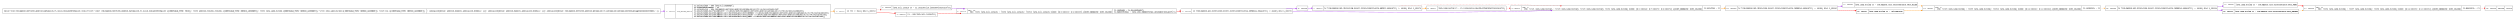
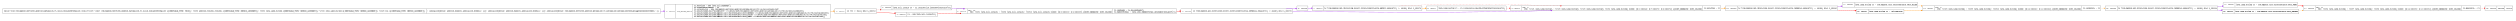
  digraph {
    fontname="Courier Prime"
    rankdir=LR
    node [fontname="Courier Prime" shape=record]
    edge [arrowhead=normal color=red fontname="Courier Prime" style=bold]
-   n1 [label="{0\:\ 0x0000|MTH_ENTER_BLOCK\l|r2.unitStrings = new java.util.HashMap()\lr2.roundingIncrement = r6\lr2.localeUtils = new com.mapbox.services.android.navigation.p017v5.utils.LocaleUtils()\lr2.unitStrings.put(\"kilometers\", r3.getString(com.mapbox.services.android.navigation.C1179R.string.kilometers))\lr2.unitStrings.put(com.mapbox.turf.TurfConstants.UNIT_METERS, r3.getString(com.mapbox.services.android.navigation.C1179R.string.meters))\lr2.unitStrings.put(com.mapbox.turf.TurfConstants.UNIT_MILES, r3.getString(com.mapbox.services.android.navigation.C1179R.string.miles))\lr2.unitStrings.put(com.mapbox.turf.TurfConstants.UNIT_FEET, r3.getString(com.mapbox.services.android.navigation.C1179R.string.feet))\l}"]
+   n1 [label="{0\:\ 0x0000|MTH_ENTER_BLOCK\l|r2.services = new java.util.HashMap()\lr2.roundingIncrement = r6\lr2.localeUtils = new com.mapbox.services.android.navigation.p017v5.utils.LocaleUtils()\lr2.unitStrings.put(\"kilometers\", r3.getString(com.mapbox.services.android.navigation.C1179R.string.kilometers))\lr2.unitStrings.put(com.mapbox.turf.TurfConstants.UNIT_METERS, r3.getString(com.mapbox.services.android.navigation.C1179R.string.meters))\lr2.unitStrings.put(com.mapbox.turf.TurfConstants.UNIT_MILES, r3.getString(com.mapbox.services.android.navigation.C1179R.string.miles))\lr2.unitStrings.put(com.mapbox.turf.TurfConstants.UNIT_FEET, r3.getString(com.mapbox.services.android.navigation.C1179R.string.feet))\l}"]
    n2 [label="{1\:\ 0x0047|if (r4 != null) goto L_0x0050\l}"]
    n3 [label="{2\:\ 0x0049|java.util.Locale r4 = r2.localeUtils.inferDeviceLocale(r3)\l}"]
    n4 [label="{3\:\ 0x0050|r4 = new java.util.Locale(r4)\l}"]
    n5 [label="{4\:\ 0x0056|PHI: r4 \l  PHI: (r4v1 java.util.Locale) = (r4v8 java.util.Locale), (r4v10 java.util.Locale) binds: [B:3:0x0050, B:2:0x0049] A[DONT_GENERATE, DONT_INLINE]\l|r2.language = r4.getLanguage()\lr2.numberFormat = java.text.NumberFormat.getNumberInstance(r4)\l}"]
    n6 [label="{5\:\ 0x0068|if (com.mapbox.api.directions.p008v5.DirectionsCriteria.IMPERIAL.equals(r5) != false) goto L_0x0078\l}"]
    n7 [label="{6\:\ 0x006a}"]
    n8 [label="{9\:\ 0x0078|PHI: r5 \l  PHI: (r5v1 java.lang.String) = (r5v0 java.lang.String), (r5v0 java.lang.String), (r5v2 java.lang.String) binds: [B:5:0x0068, B:7:0x0070, B:8:0x0072] A[DONT_GENERATE, DONT_INLINE]\l|r2.unitType = r5\l}"]
    n9 [label="{7\:\ 0x0070|if (com.mapbox.api.directions.p008v5.DirectionsCriteria.METRIC.equals(r5) != false) goto L_0x0078\l}"]
    n10 [label="{10\:\ 0x0080|if (com.mapbox.api.directions.p008v5.DirectionsCriteria.IMPERIAL.equals(r5) == false) goto L_0x0085\l}"]
    n11 [label="{8\:\ 0x0072|java.lang.String r5 = r2.localeUtils.getUnitTypeForDeviceLocale(r3)\l}"]
    n12 [label="{11\:\ 0x0082|java.lang.String r3 = com.mapbox.turf.TurfConstants.UNIT_MILES\l}"]
    n13 [label="{12\:\ 0x0085|java.lang.String r3 = \"kilometers\"\l}"]
    n14 [label="{13\:\ 0x0087|PHI: r3 \l  PHI: (r3v3 java.lang.String) = (r3v9 java.lang.String), (r3v10 java.lang.String) binds: [B:12:0x0085, B:11:0x0082] A[DONT_GENERATE, DONT_INLINE]\l|r2.largeUnit = r3\l}"]
    n15 [label="{14\:\ 0x008f|if (com.mapbox.api.directions.p008v5.DirectionsCriteria.IMPERIAL.equals(r5) == false) goto L_0x0094\l}"]
    n16 [label="{15\:\ 0x0091|java.lang.String r3 = com.mapbox.turf.TurfConstants.UNIT_FEET\l}"]
    n17 [label="{16\:\ 0x0094|java.lang.String r3 = com.mapbox.turf.TurfConstants.UNIT_METERS\l}"]
    n18 [label="{17\:\ 0x0096|PHI: r3 \l  PHI: (r3v6 java.lang.String) = (r3v7 java.lang.String), (r3v8 java.lang.String) binds: [B:16:0x0094, B:15:0x0091] A[DONT_GENERATE, DONT_INLINE]\l|r2.smallUnit = r3\l}"]
    n19 [label="{18\:\ 0x0098|RETURN\l|return\l}"]
    n20 [label="{public void com.mapbox.services.android.navigation.v5.utils.DistanceFormatter.\<init\>((r2v0 'this' com.mapbox.services.android.navigation.v5.utils.DistanceFormatter A[IMMUTABLE_TYPE, THIS]), (r3v0 android.content.Context A[IMMUTABLE_TYPE, METHOD_ARGUMENT]), (r4v0 java.lang.String A[IMMUTABLE_TYPE, METHOD_ARGUMENT]), (r5v0 java.lang.String A[IMMUTABLE_TYPE, METHOD_ARGUMENT]), (r6v0 int A[IMMUTABLE_TYPE, METHOD_ARGUMENT]))  | , Annotation[BUILD, android.support.annotation.NonNull, \{\}], Annotation[BUILD, android.support.annotation.NonNull, \{\}], Annotation[BUILD, com.mapbox.services.android.navigation.v5.navigation.NavigationConstants$RoundingIncrement, \{\}]\l}"]
    n1 -> n2 [color=darkorange]
    n2 -> n3 [arrowhead=dot style=dashed]
    n2 -> n4 [arrowhead=dot]
    n3 -> n5 [arrowhead=diamond color=purple]
    n4 -> n5 [arrowhead=dot]
    n5 -> n6 [arrowhead=diamond]
    n6 -> n7 [color=purple]
    n6 -> n8 [arrowhead=diamond color=purple]
    n7 -> n9 [arrowhead=dot color=purple]
    n8 -> n10 [arrowhead=dot color=darkorange]
    n9 -> n8 [style=dashed]
    n9 -> n11 [color=darkorange]
    n10 -> n12 [color=purple]
    n10 -> n13 [arrowhead=diamond]
    n11 -> n8 [style=dashed]
    n12 -> n14 [arrowhead=diamond color=darkorange style=dashed]
    n13 -> n14 [color=darkorange]
    n14 -> n15 [color=darkorange style=dashed]
    n15 -> n16 [arrowhead=dot color=purple]
    n15 -> n17 [arrowhead=diamond color=purple]
    n16 -> n18
    n17 -> n18 [color=darkorange style=dashed]
    n18 -> n19 [arrowhead=dot style=dashed]
    n20 -> n1 [color=purple]
  }
